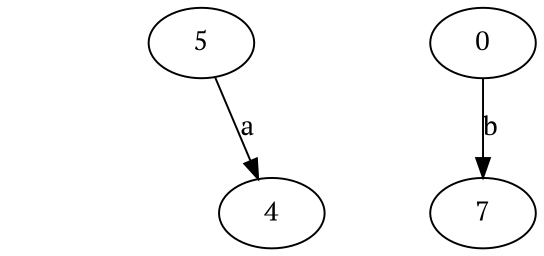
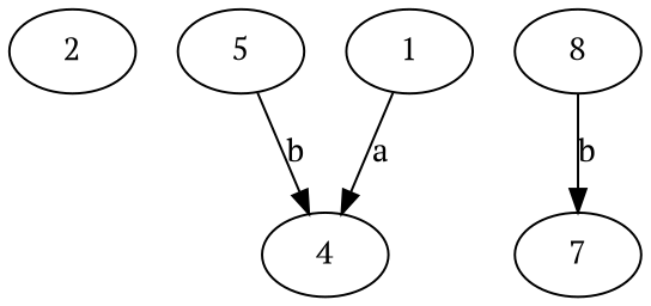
  strict digraph {
    fontname="PT Serif"
    node [fontname="PT Serif"]
    edge [fontname="PT Serif"]
+   2
    n2 [label=5]
    4
-   0
+   0 [label=8]
    7
-   n2 -> 4 [label=a]
+   1
+   n2 -> 4 [label=b]
    0 -> 7 [label=b]
+   1 -> 4 [label=a]
  }
